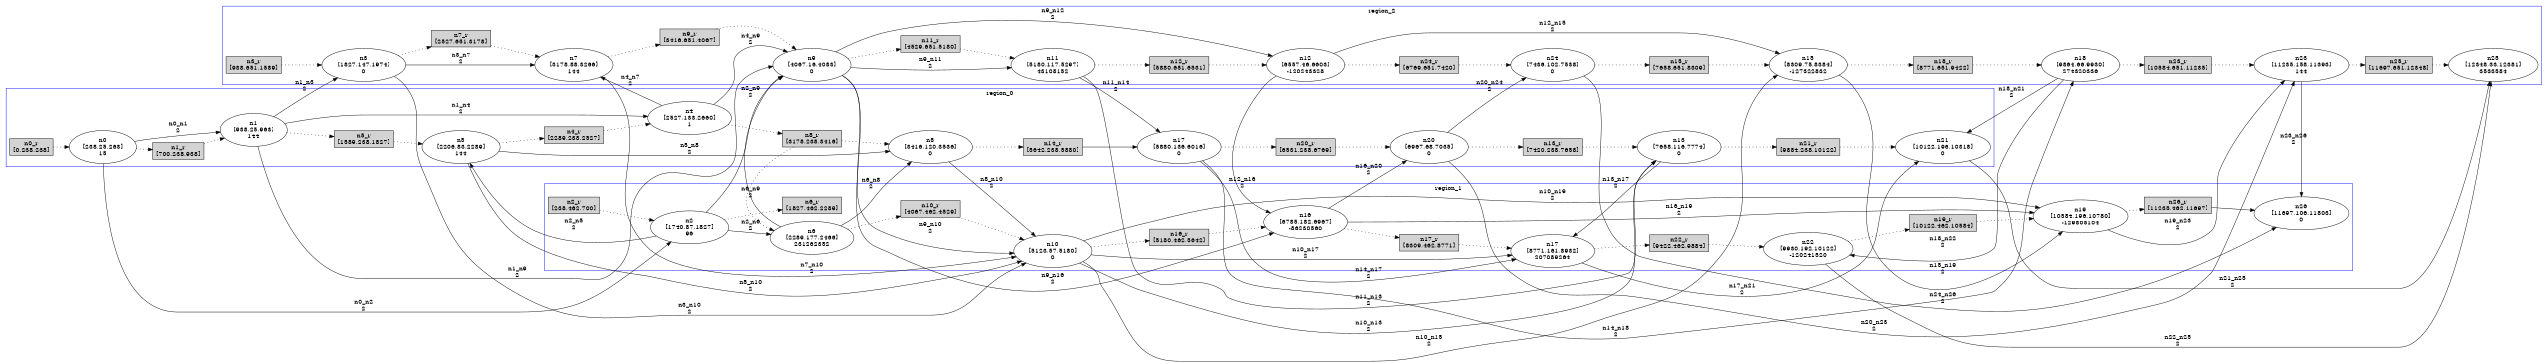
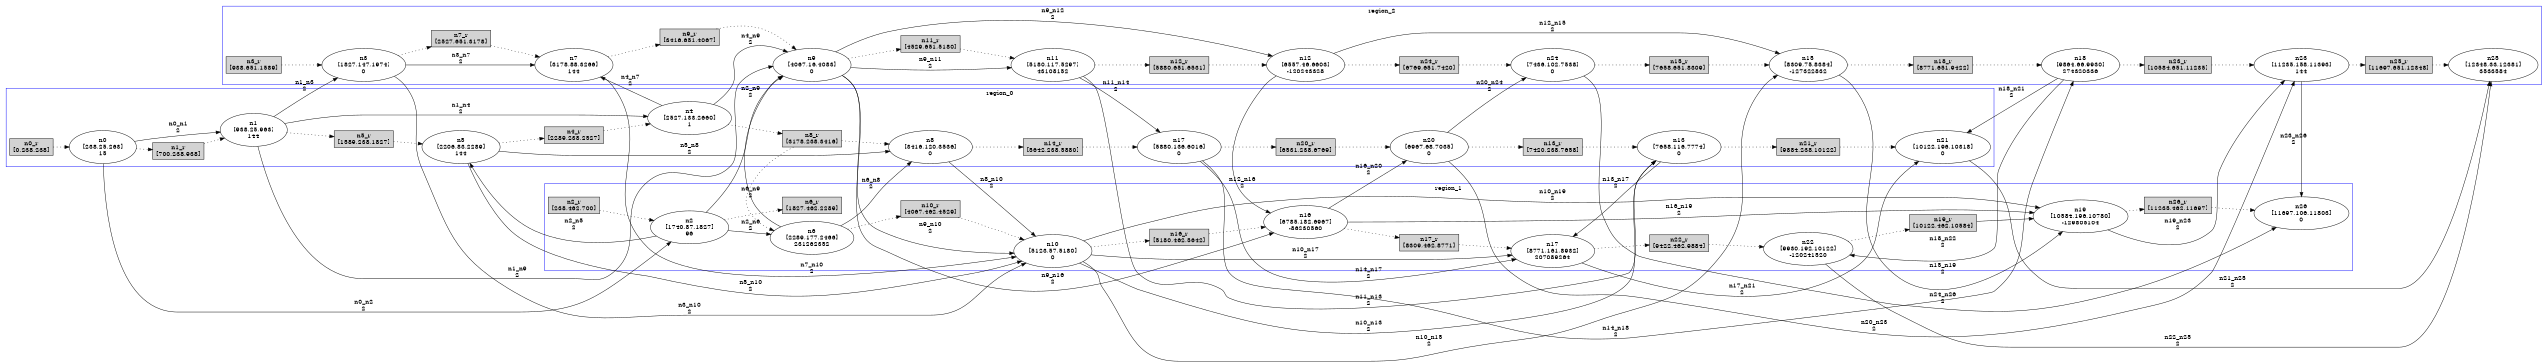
  digraph {
    rankdir=LR
    edge [style=dotted]
    n1 [label="n0_r\n[0,238,238]" shape=box style=filled]
    n2 [label="n0\n[238,25,263]\n15"]
    n3 [label="n1_r\n[700,238,938]" shape=box style=filled]
    n4 [label="n1\n[938,25,963]\n144"]
    n5 [label="n5_r\n[1589,238,1827]" shape=box style=filled]
    n6 [label="n5\n[2206,83,2289]\n144"]
    n7 [label="n4_r\n[2289,238,2527]" shape=box style=filled]
    n8 [label="n4\n[2527,133,2660]\n1"]
    n9 [label="n8_r\n[3178,238,3416]" shape=box style=filled]
    n10 [label="n8\n[3416,120,3536]\n0"]
    n11 [label="n14_r\n[5642,238,5880]" shape=box style=filled]
    n12 [label="n17\n[5880,136,6016]\n0"]
    n13 [label="n20_r\n[6531,238,6769]" shape=box style=filled]
    n14 [label="n20\n[6967,68,7035]\n0"]
    n15 [label="n13_r\n[7420,238,7658]" shape=box style=filled]
    n16 [label="n13\n[7658,116,7774]\n0"]
    n17 [label="n21_r\n[9884,238,10122]" shape=box style=filled]
    n18 [label="n21\n[10122,196,10318]\n0"]
    n19 [label="n2_r\n[238,462,700]" shape=box style=filled]
    n20 [label="n2\n[1740,87,1827]\n96"]
    n21 [label="n6_r\n[1827,462,2289]" shape=box style=filled]
    n22 [label="n6\n[2289,177,2466]\n231262352"]
    n23 [label="n10_r\n[4067,462,4529]" shape=box style=filled]
    n24 [label="n10\n[5123,57,5180]\n0"]
    n25 [label="n16_r\n[5180,462,5642]" shape=box style=filled]
    n26 [label="n16\n[6785,182,6967]\n-86230560"]
    n27 [label="n17_r\n[8309,462,8771]" shape=box style=filled]
    n28 [label="n17\n[8771,161,8932]\n207089264"]
    n29 [label="n22_r\n[9422,462,9884]" shape=box style=filled]
    n30 [label="n22\n[9930,192,10122]\n-120241520"]
    n31 [label="n19_r\n[10122,462,10584]" shape=box style=filled]
    n32 [label="n19\n[10584,196,10780]\n-129805104"]
    n33 [label="n26_r\n[11235,462,11697]" shape=box style=filled]
    n34 [label="n26\n[11697,106,11803]\n0"]
    n35 [label="n3_r\n[938,651,1589]" shape=box style=filled]
    n36 [label="n3\n[1827,147,1974]\n0"]
    n37 [label="n7_r\n[2527,651,3178]" shape=box style=filled]
    n38 [label="n7\n[3178,88,3266]\n144"]
    n39 [label="n9_r\n[3416,651,4067]" shape=box style=filled]
    n40 [label="n9\n[4067,16,4083]\n0"]
    n41 [label="n11_r\n[4529,651,5180]" shape=box style=filled]
    n42 [label="n11\n[5180,117,5297]\n43108152"]
    n43 [label="n12_r\n[5880,651,6531]" shape=box style=filled]
    n44 [label="n12\n[6557,46,6603]\n-120243328"]
    n45 [label="n24_r\n[6769,651,7420]" shape=box style=filled]
    n46 [label="n24\n[7436,102,7538]\n0"]
    n47 [label="n15_r\n[7658,651,8309]" shape=box style=filled]
    n48 [label="n15\n[8309,75,8384]\n-127322832"]
    n49 [label="n18_r\n[8771,651,9422]" shape=box style=filled]
    n50 [label="n18\n[9864,66,9930]\n274320336"]
    n51 [label="n23_r\n[10584,651,11235]" shape=box style=filled]
    n52 [label="n23\n[11235,158,11393]\n144"]
    n53 [label="n25_r\n[11697,651,12348]" shape=box style=filled]
    n54 [label="n25\n[12348,33,12381]\n3533584"]
    subgraph cluster_1 {
      color=blue
      label=region_0
      stytle=filled
      n1
      n2
      n3
      n4
      n5
      n6
      n7
      n8
      n9
      n10
      n11
      n12
      n13
      n14
      n15
      n16
      n17
      n18
    }
    subgraph cluster_2 {
      color=blue
      label=region_1
      stytle=filled
      n19
      n20
      n21
      n22
      n23
      n24
      n25
      n26
      n27
      n28
      n29
      n30
      n31
      n32
      n33
      n34
    }
    subgraph cluster_3 {
      color=blue
      label=region_2
      stytle=filled
      n35
      n36
      n37
      n38
      n39
      n40
      n41
      n42
      n43
      n44
      n45
      n46
      n47
      n48
      n49
      n50
      n51
      n52
      n53
      n54
    }
    n1 -> n2
    n2 -> n3
    n2 -> n4 [label="n0_n1\n2" style=""]
    n2 -> n20 [label="n0_n2\n2" style=""]
    n3 -> n4
    n4 -> n5
    n4 -> n8 [label="n1_n4\n2" style=""]
    n4 -> n36 [label="n1_n3\n2" style=""]
    n4 -> n40 [label="n1_n9\n2" style=""]
    n5 -> n6
    n6 -> n7
    n6 -> n10 [label="n5_n8\n2" style=""]
    n6 -> n24 [label="n5_n10\n2" style=""]
    n7 -> n8
    n8 -> n9
    n8 -> n38 [label="n4_n7\n2" style=""]
    n8 -> n40 [label="n4_n9\n2" style=""]
    n9 -> n10
    n9 -> n22
    n10 -> n11
    n10 -> n24 [label="n8_n10\n2" style=""]
-   n11 -> n12 [style=solid]
+   n11 -> n12
    n12 -> n13
    n12 -> n28 [label="n14_n17\n2" style=""]
    n12 -> n50 [label="n14_n18\n2" style=""]
    n13 -> n14
    n14 -> n15
    n14 -> n46 [label="n20_n24\n2" style=""]
    n14 -> n52 [label="n20_n23\n2" style=""]
    n15 -> n16
    n16 -> n17
    n16 -> n28 [label="n13_n17\n2" style=""]
    n17 -> n18
    n18 -> n54 [label="n21_n25\n2" style=""]
    n19 -> n20
    n20 -> n6 [label="n2_n5\n2" style=""]
    n20 -> n21
    n20 -> n22 [label="n2_n6\n2" style=""]
    n20 -> n40 [label="n2_n9\n2" style=""]
    n22 -> n10 [label="n6_n8\n2" style=""]
    n22 -> n23
    n22 -> n40 [label="n6_n9\n2" style=""]
    n23 -> n24
    n24 -> n16 [label="n10_n13\n2" style=""]
    n24 -> n25
    n24 -> n28 [label="n10_n17\n2" style=""]
    n24 -> n32 [label="n10_n19\n2" style=""]
    n24 -> n48 [label="n10_n15\n2" style=""]
    n25 -> n26
    n26 -> n14 [label="n16_n20\n2" style=""]
    n26 -> n27
    n26 -> n32 [label="n16_n19\n2" style=""]
    n27 -> n28
    n28 -> n18 [label="n17_n21\n2" style=""]
    n28 -> n29
    n29 -> n30
    n30 -> n31
    n30 -> n54 [label="n22_n25\n2" style=""]
-   n31 -> n32
+   n31 -> n32 [style=solid]
    n32 -> n33
    n32 -> n52 [label="n19_n23\n2" style=""]
-   n33 -> n34 [style=solid]
+   n33 -> n34
    n35 -> n36
    n36 -> n24 [label="n3_n10\n2" style=""]
    n36 -> n37
    n36 -> n38 [label="n3_n7\n2" style=""]
    n37 -> n38
    n38 -> n24 [label="n7_n10\n2" style=""]
    n38 -> n39
    n39 -> n40
    n40 -> n24 [label="n9_n10\n2" style=""]
    n40 -> n26 [label="n9_n16\n2" style=""]
    n40 -> n41
    n40 -> n42 [label="n9_n11\n2" style=""]
    n40 -> n44 [label="n9_n12\n2" style=""]
    n41 -> n42
    n42 -> n12 [label="n11_n14\n2" style=""]
    n42 -> n16 [label="n11_n13\n2" style=""]
    n42 -> n43
    n43 -> n44
    n44 -> n26 [label="n12_n16\n2" style=""]
    n44 -> n45
    n44 -> n48 [label="n12_n15\n2" style=""]
    n45 -> n46
    n46 -> n34 [label="n24_n26\n2" style=""]
    n46 -> n47
    n47 -> n48
    n48 -> n32 [label="n15_n19\n2" style=""]
    n48 -> n49
    n49 -> n50
    n50 -> n18 [label="n18_n21\n2" style=""]
    n50 -> n30 [label="n18_n22\n2" style=""]
    n50 -> n51
    n51 -> n52
    n52 -> n34 [label="n23_n26\n2" style=""]
    n52 -> n53
    n53 -> n54
  }
